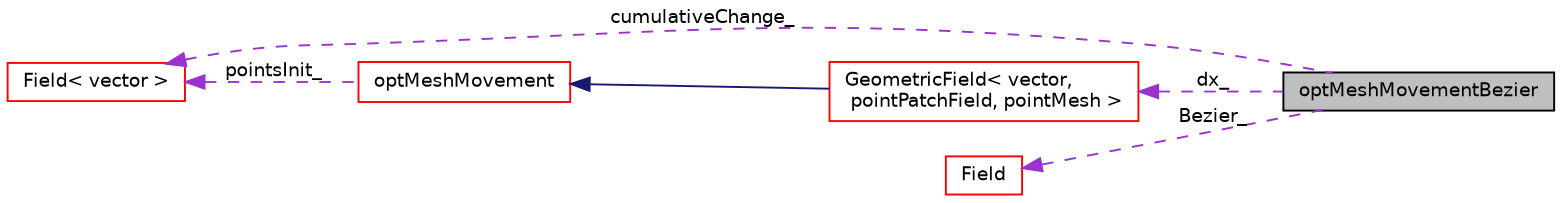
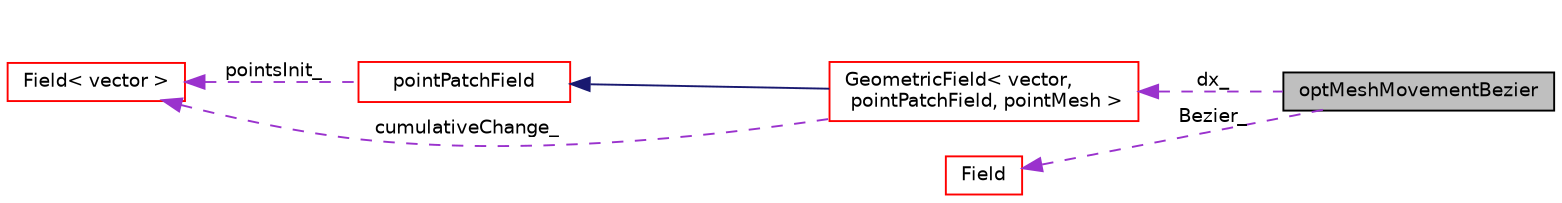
  digraph {
    rankdir=LR
    node [color=red fontname=Helvetica fontsize=10 shape=record]
    edge [color=darkorchid3 dir=back fontname=Helvetica fontsize=10 labelfontname=Helvetica labelfontsize=10 style=dashed]
    n1 [color=black fillcolor=grey75 fontcolor=black height=0.2 label=optMeshMovementBezier style=filled width=0.4]
-   n2 [height=0.2 label=optMeshMovement width=0.4]
+   n2 [height=0.2 label=pointPatchField width=0.4]
    n3 [height=0.2 label="GeometricField\< vector,\l pointPatchField, pointMesh \>" width=0.4]
    n4 [height=0.2 label="Field\< vector \>" width=0.4]
    n5 [height=0.2 label=Field width=0.4]
    n2 -> n3 [color=midnightblue style=solid]
    n3 -> n1 [label=" dx_"]
-   n4 -> n1 [label=" cumulativeChange_"]
+   n4 -> n3 [label=" cumulativeChange_"]
    n4 -> n2 [label=" pointsInit_"]
    n5 -> n1 [label=" Bezier_"]
  }
